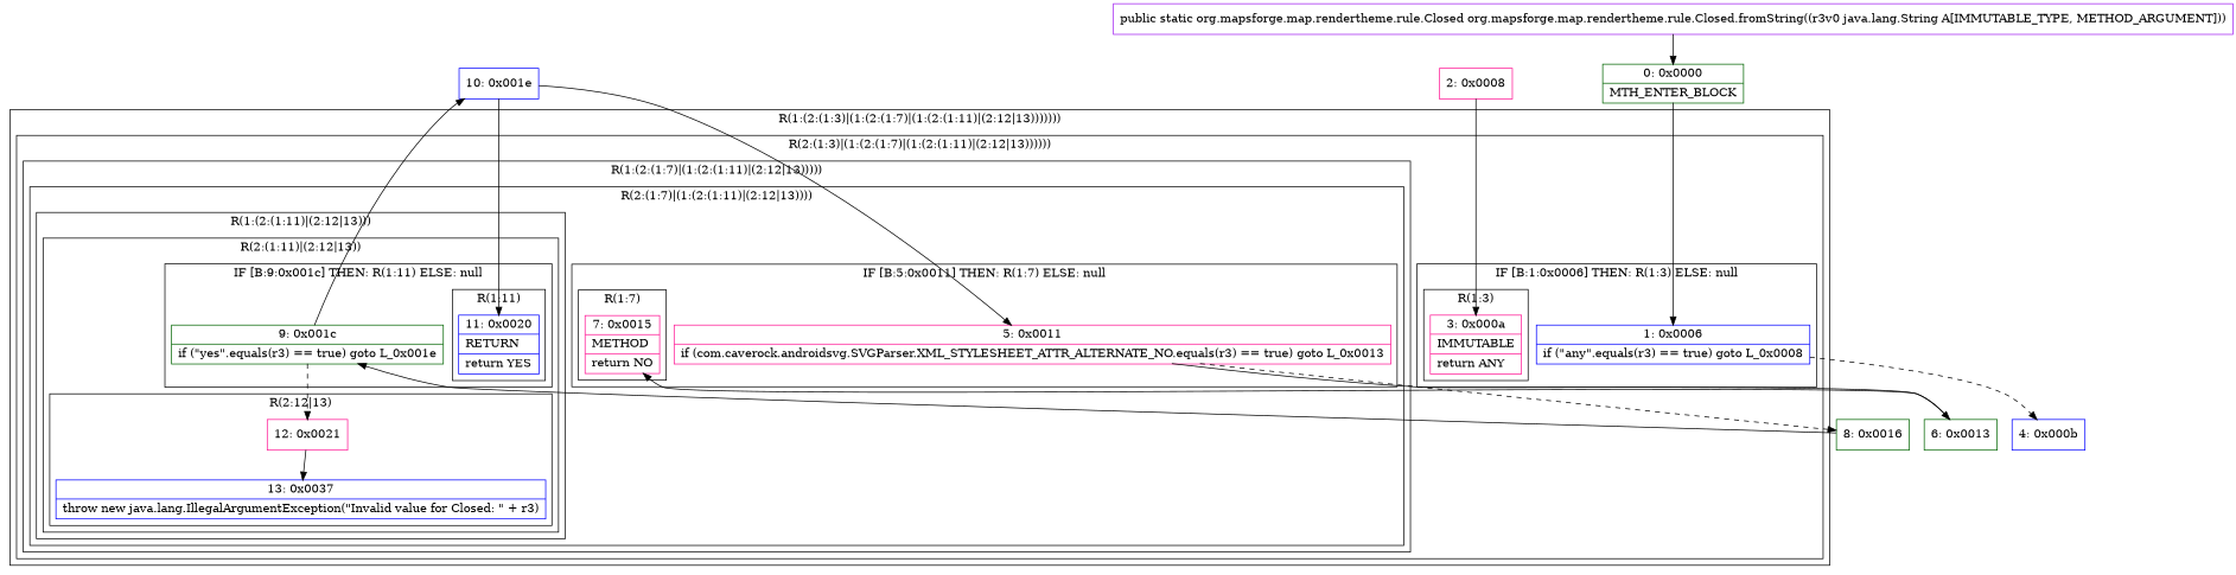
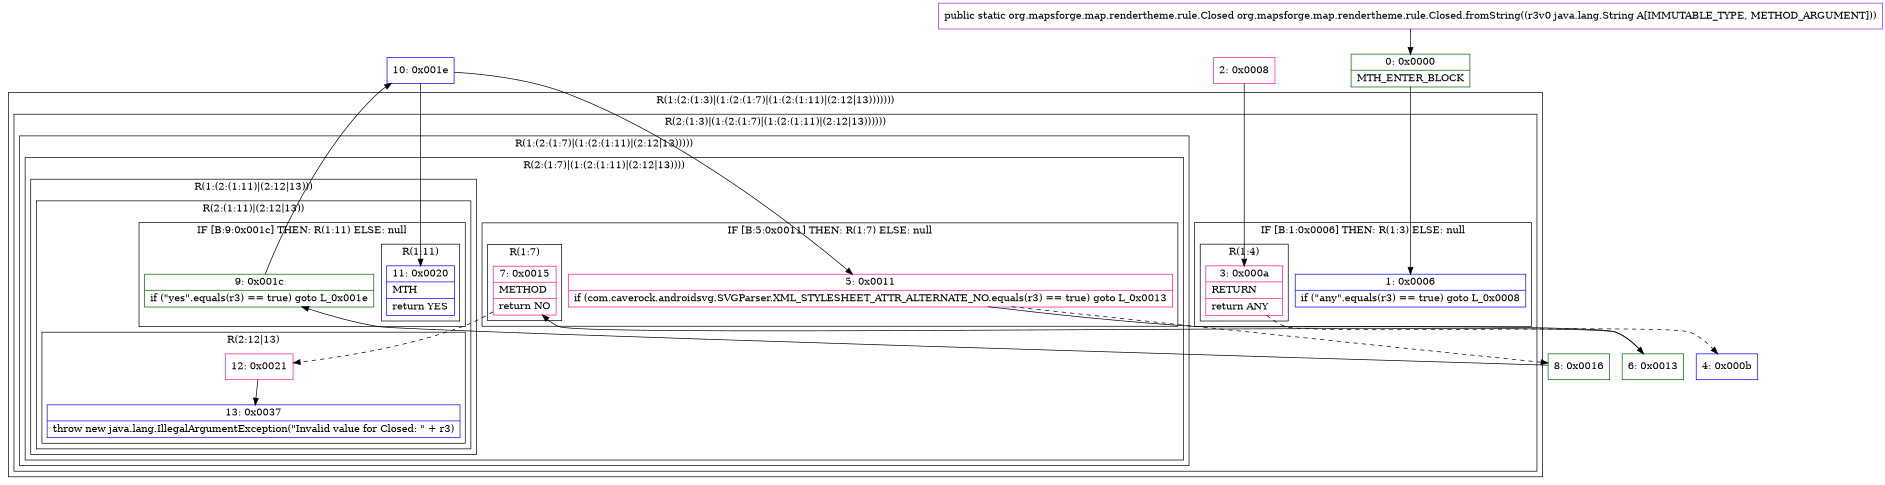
  digraph {
    node [color=deeppink shape=record]
-   n1 [label="{3\:\ 0x000a|IMMUTABLE\l|return ANY\l}"]
+   n1 [label="{3\:\ 0x000a|RETURN\l|return ANY\l}"]
    n2 [color=blue label="{1\:\ 0x0006|if (\"any\".equals(r3) == true) goto L_0x0008\l}"]
    n3 [label="{7\:\ 0x0015|METHOD\l|return NO\l}"]
    n4 [label="{5\:\ 0x0011|if (com.caverock.androidsvg.SVGParser.XML_STYLESHEET_ATTR_ALTERNATE_NO.equals(r3) == true) goto L_0x0013\l}"]
-   n5 [color=blue label="{11\:\ 0x0020|RETURN\l|return YES\l}"]
+   n5 [color=blue label="{11\:\ 0x0020|MTH\l|return YES\l}"]
    n6 [color=darkgreen label="{9\:\ 0x001c|if (\"yes\".equals(r3) == true) goto L_0x001e\l}"]
    n7 [label="{12\:\ 0x0021}"]
    n8 [color=blue label="{13\:\ 0x0037|throw new java.lang.IllegalArgumentException(\"Invalid value for Closed: \" + r3)\l}"]
    n9 [color=blue label="{4\:\ 0x000b}"]
    n10 [color=darkgreen label="{6\:\ 0x0013}"]
    n11 [color=darkgreen label="{8\:\ 0x0016}"]
    n12 [color=blue label="{10\:\ 0x001e}"]
    n13 [label="{2\:\ 0x0008}"]
    n14 [color=darkgreen label="{0\:\ 0x0000|MTH_ENTER_BLOCK\l}"]
    n15 [color=purple label="{public static org.mapsforge.map.rendertheme.rule.Closed org.mapsforge.map.rendertheme.rule.Closed.fromString((r3v0 java.lang.String A[IMMUTABLE_TYPE, METHOD_ARGUMENT])) }"]
    subgraph cluster_1 {
      label="R(1:(2:(1:3)|(1:(2:(1:7)|(1:(2:(1:11)|(2:12|13)))))))"
      subgraph cluster_2 {
        label="R(2:(1:3)|(1:(2:(1:7)|(1:(2:(1:11)|(2:12|13))))))"
        subgraph cluster_3 {
          label="IF [B:1:0x0006] THEN: R(1:3) ELSE: null"
          n2
          subgraph cluster_4 {
-           label="R(1:3)"
+           label="R(1:4)"
            n1
          }
        }
        subgraph cluster_5 {
          label="R(1:(2:(1:7)|(1:(2:(1:11)|(2:12|13)))))"
          subgraph cluster_6 {
            label="R(2:(1:7)|(1:(2:(1:11)|(2:12|13))))"
            subgraph cluster_7 {
              label="IF [B:5:0x0011] THEN: R(1:7) ELSE: null"
              n4
              subgraph cluster_8 {
                label="R(1:7)"
                n3
              }
            }
            subgraph cluster_9 {
              label="R(1:(2:(1:11)|(2:12|13)))"
              subgraph cluster_10 {
                label="R(2:(1:11)|(2:12|13))"
                subgraph cluster_11 {
                  label="IF [B:9:0x001c] THEN: R(1:11) ELSE: null"
                  n6
                  subgraph cluster_12 {
                    label="R(1:11)"
                    n5
                  }
                }
                subgraph cluster_13 {
                  label="R(2:12|13)"
                  n7
                  n8
                }
              }
            }
          }
        }
      }
    }
-   n2 -> n9 [style=dashed]
+   n1 -> n9 [style=dashed]
    n4 -> n10
    n4 -> n11 [style=dashed]
-   n6 -> n7 [style=dashed]
+   n3 -> n7 [style=dashed]
    n6 -> n12
    n7 -> n8
    n10 -> n3
    n11 -> n6
    n12 -> n4
    n12 -> n5
    n13 -> n1
    n14 -> n2
    n15 -> n14
  }
